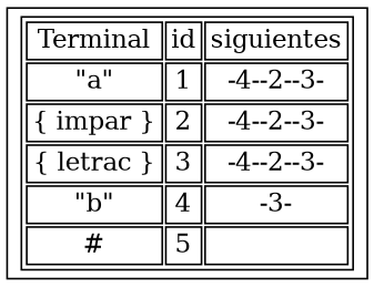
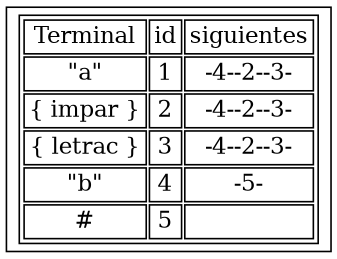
  digraph {
    rankdir=LR
-   n1 [label=< <table> <tr><td>Terminal</td><td>id</td><td>siguientes</td></tr> <tr> <td>"a"</td><td>1</td><td>-4--2--3-</td> </tr> <tr> <td>\{ impar \}</td><td>2</td><td>-4--2--3-</td> </tr> <tr> <td>\{ letrac \}</td><td>3</td><td>-4--2--3-</td> </tr> <tr> <td>"b"</td><td>4</td><td>-3-</td> </tr> <tr> <td>#</td><td>5</td><td></td> </tr> </table>> shape=record]
+   n1 [label=< <table> <tr><td>Terminal</td><td>id</td><td>siguientes</td></tr> <tr> <td>"a"</td><td>1</td><td>-4--2--3-</td> </tr> <tr> <td>\{ impar \}</td><td>2</td><td>-4--2--3-</td> </tr> <tr> <td>\{ letrac \}</td><td>3</td><td>-4--2--3-</td> </tr> <tr> <td>"b"</td><td>4</td><td>-5-</td> </tr> <tr> <td>#</td><td>5</td><td></td> </tr> </table>> shape=record]
  }
